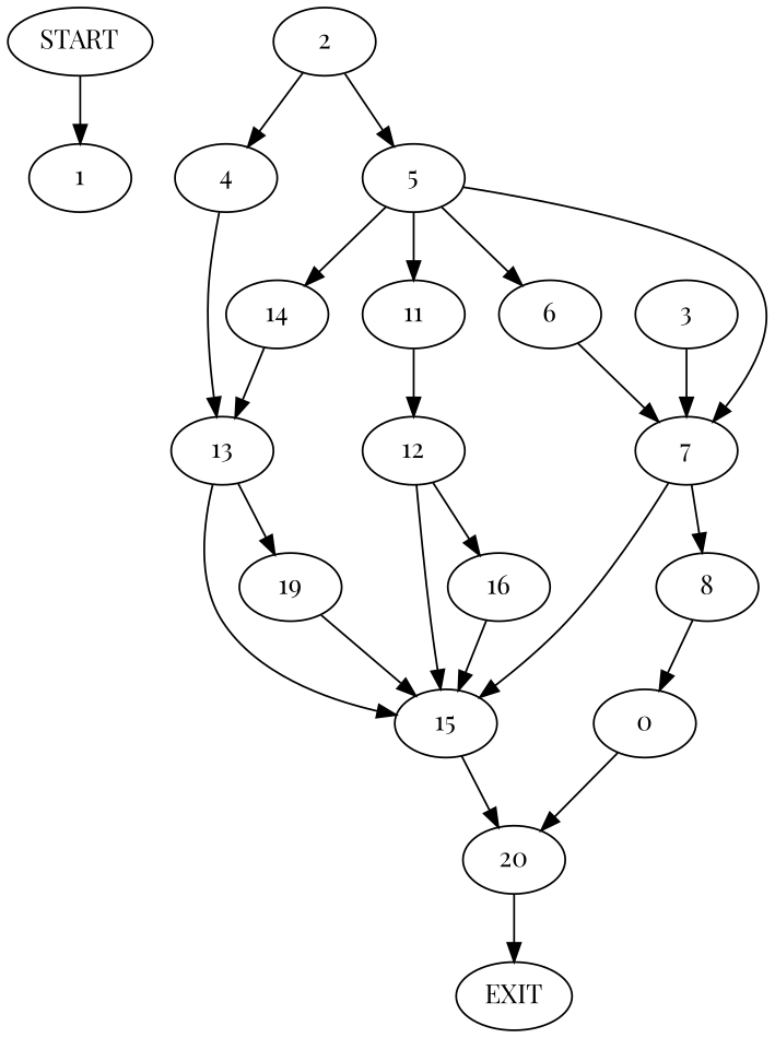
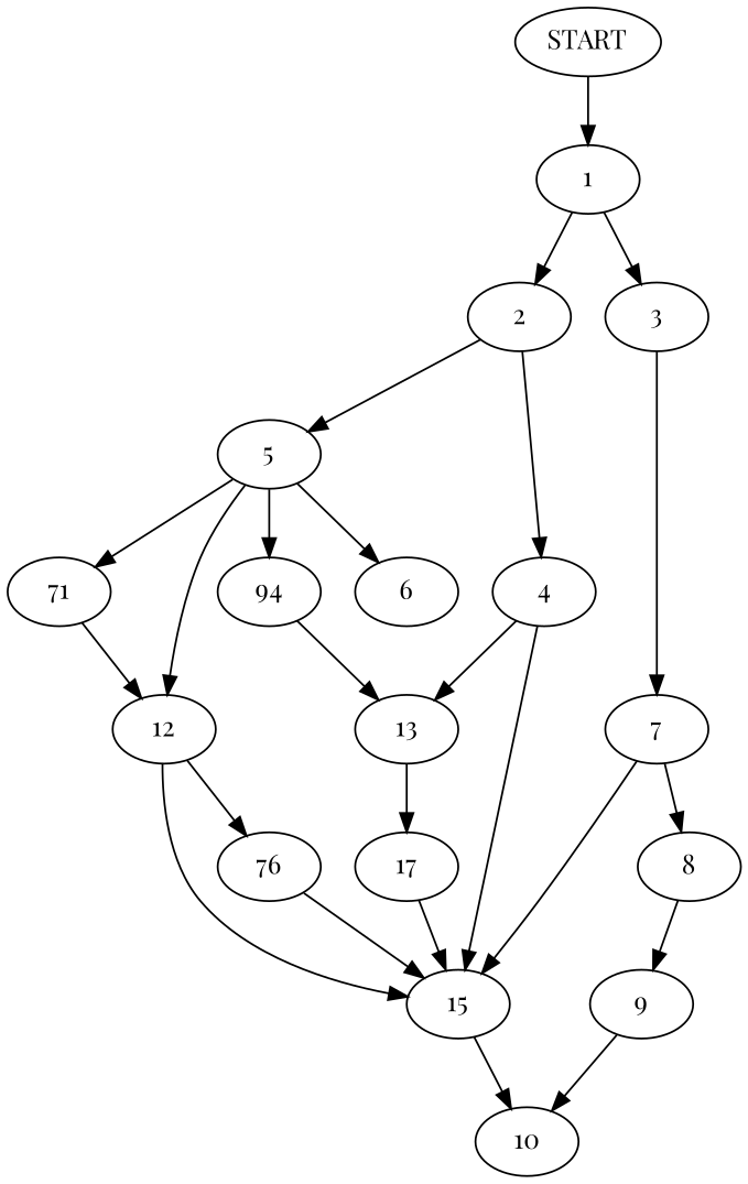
  digraph {
    fontname="Playfair Display"
    node [fontname="Playfair Display"]
    edge [fontname="Playfair Display"]
    n1 [label=START]
    1
    2
    3
-   n5 [label=EXIT]
    4
    5
    7
    13
    6
-   14
-   11
+   14 [label=94]
+   11 [label=71]
    12
    8
    15
-   17 [label=19]
-   16
-   9 [label=0]
-   10 [label=20]
+   17
+   16 [label=76]
+   9
+   10
    n1 -> 1
+   1 -> 2
+   1 -> 3
    2 -> 4
    2 -> 5
    3 -> 7
    4 -> 13
    5 -> 6
    5 -> 14
    5 -> 11
-   5 -> 7
+   5 -> 12
    7 -> 8
    7 -> 15
-   13 -> 15
+   4 -> 15
    13 -> 17
-   6 -> 7
    14 -> 13
    11 -> 12
    12 -> 15
    12 -> 16
    8 -> 9
    15 -> 10
    17 -> 15
    16 -> 15
    9 -> 10
-   10 -> n5
  }
